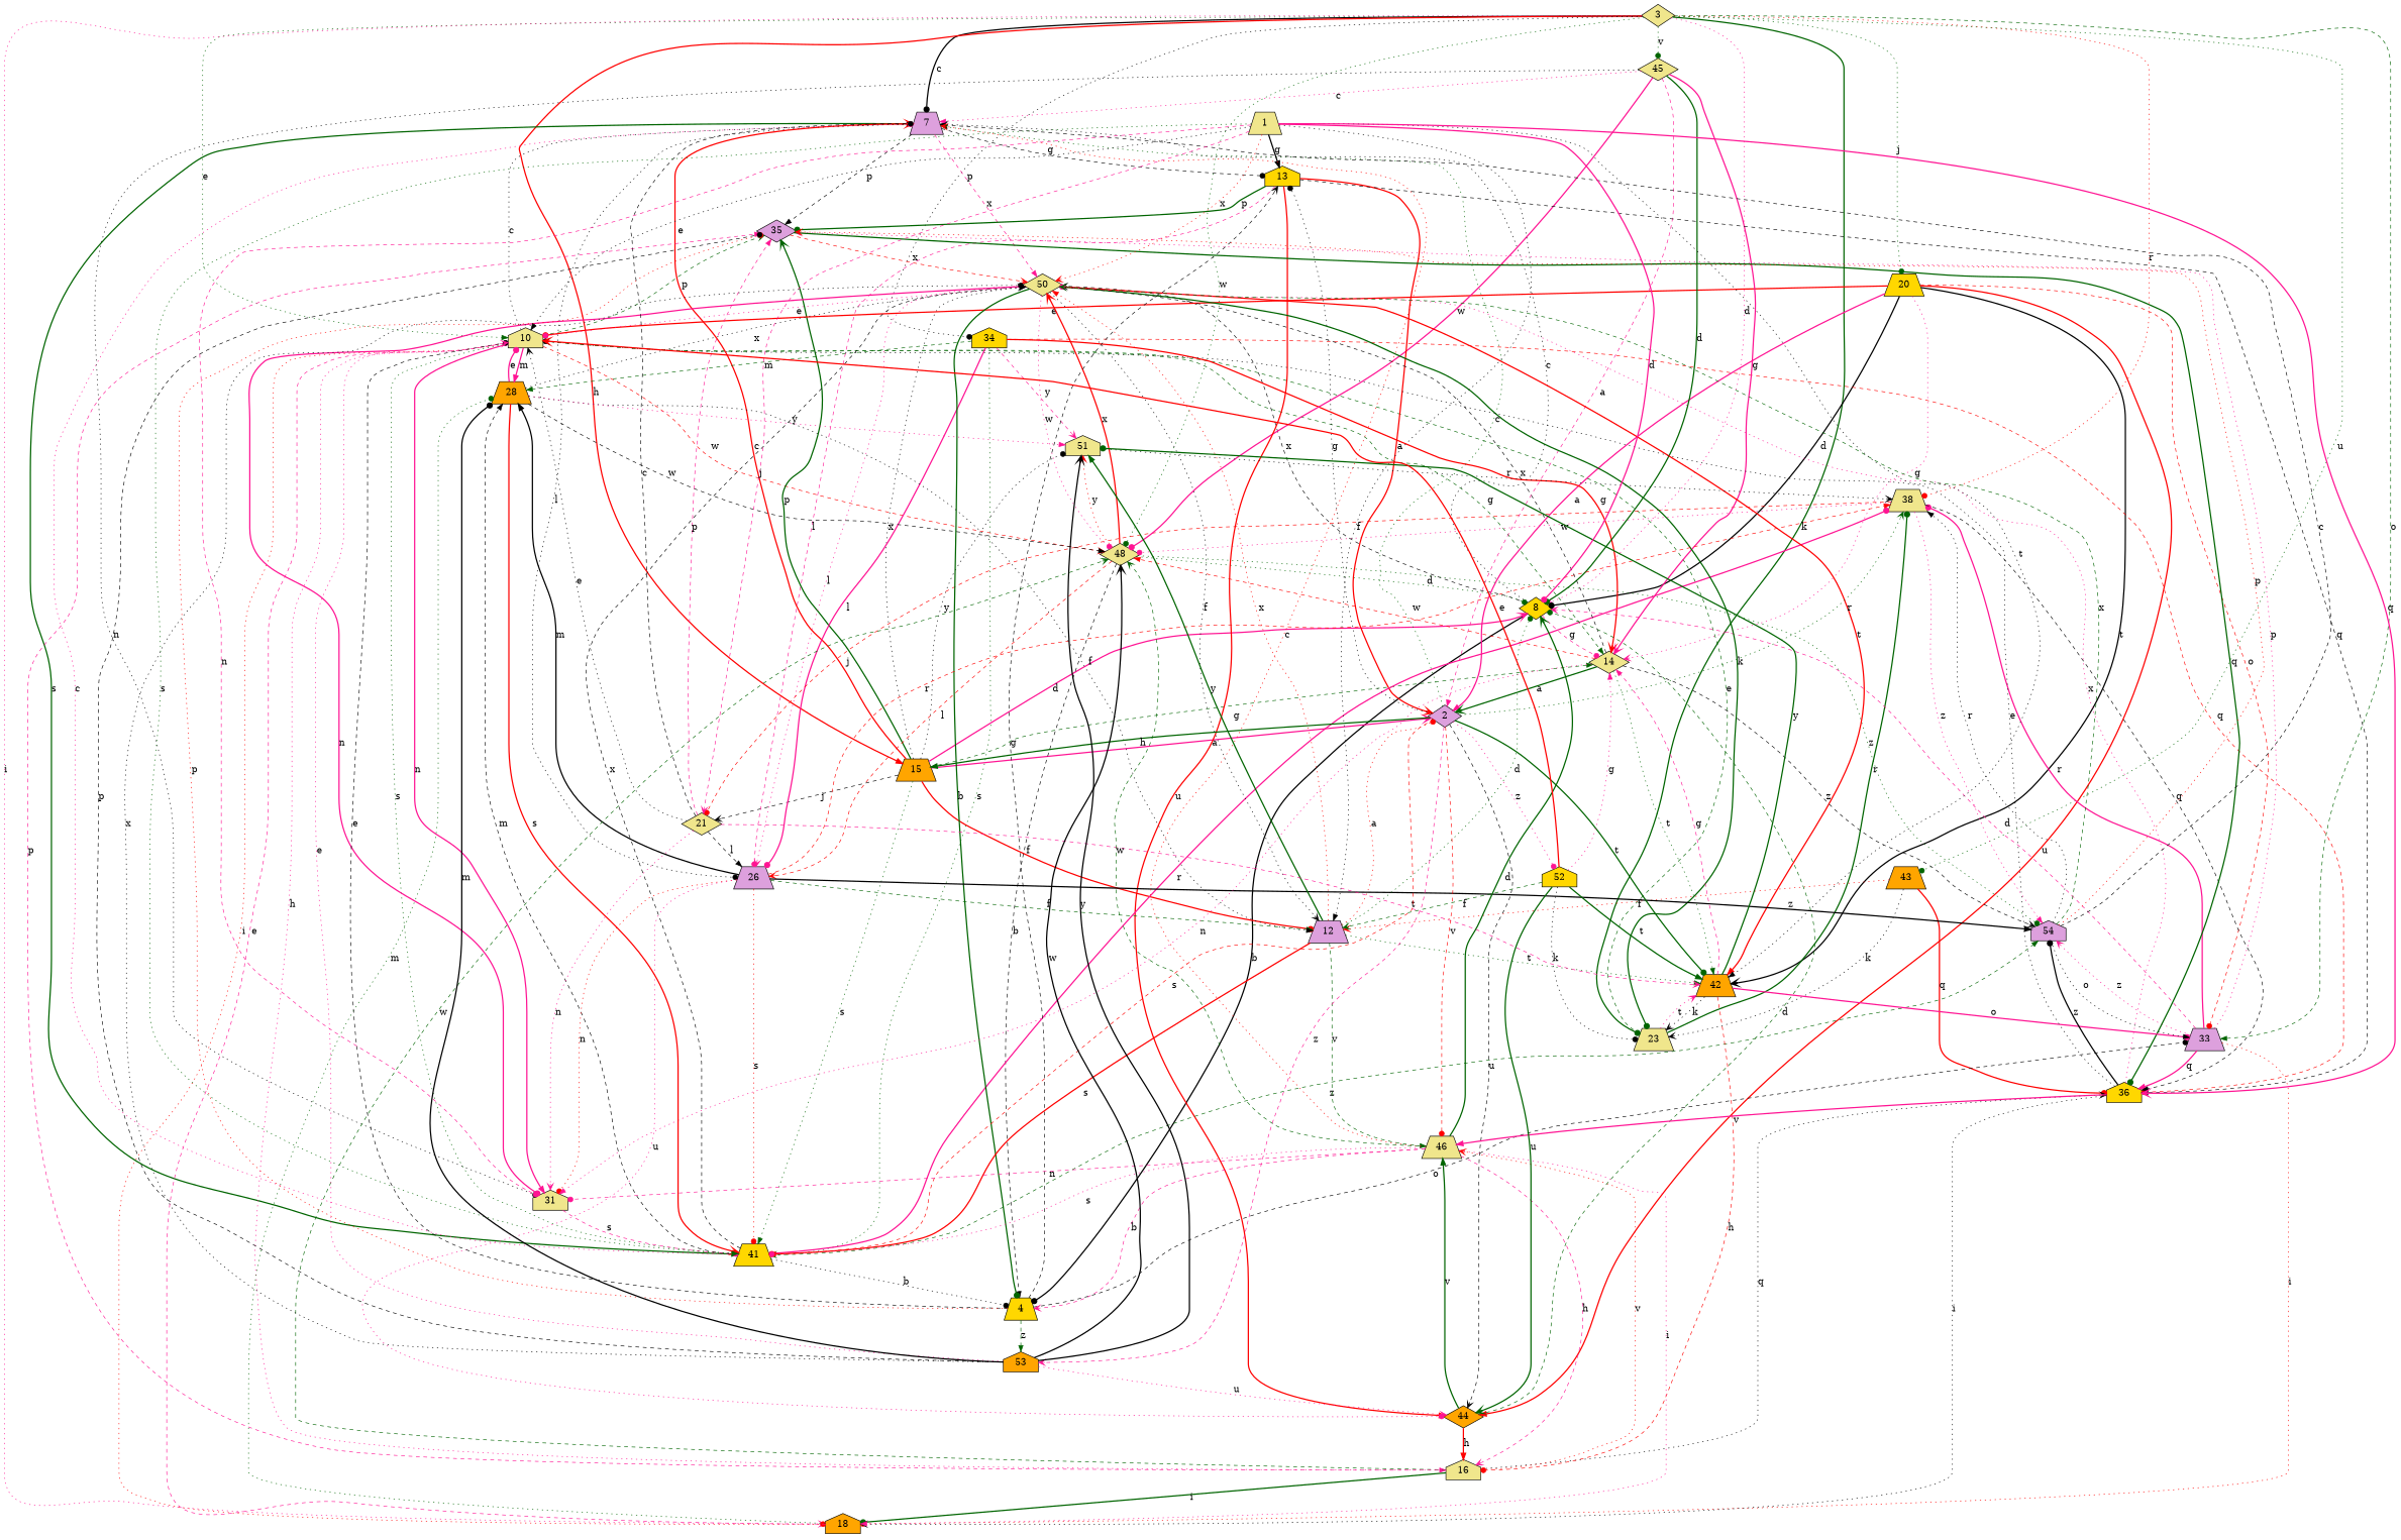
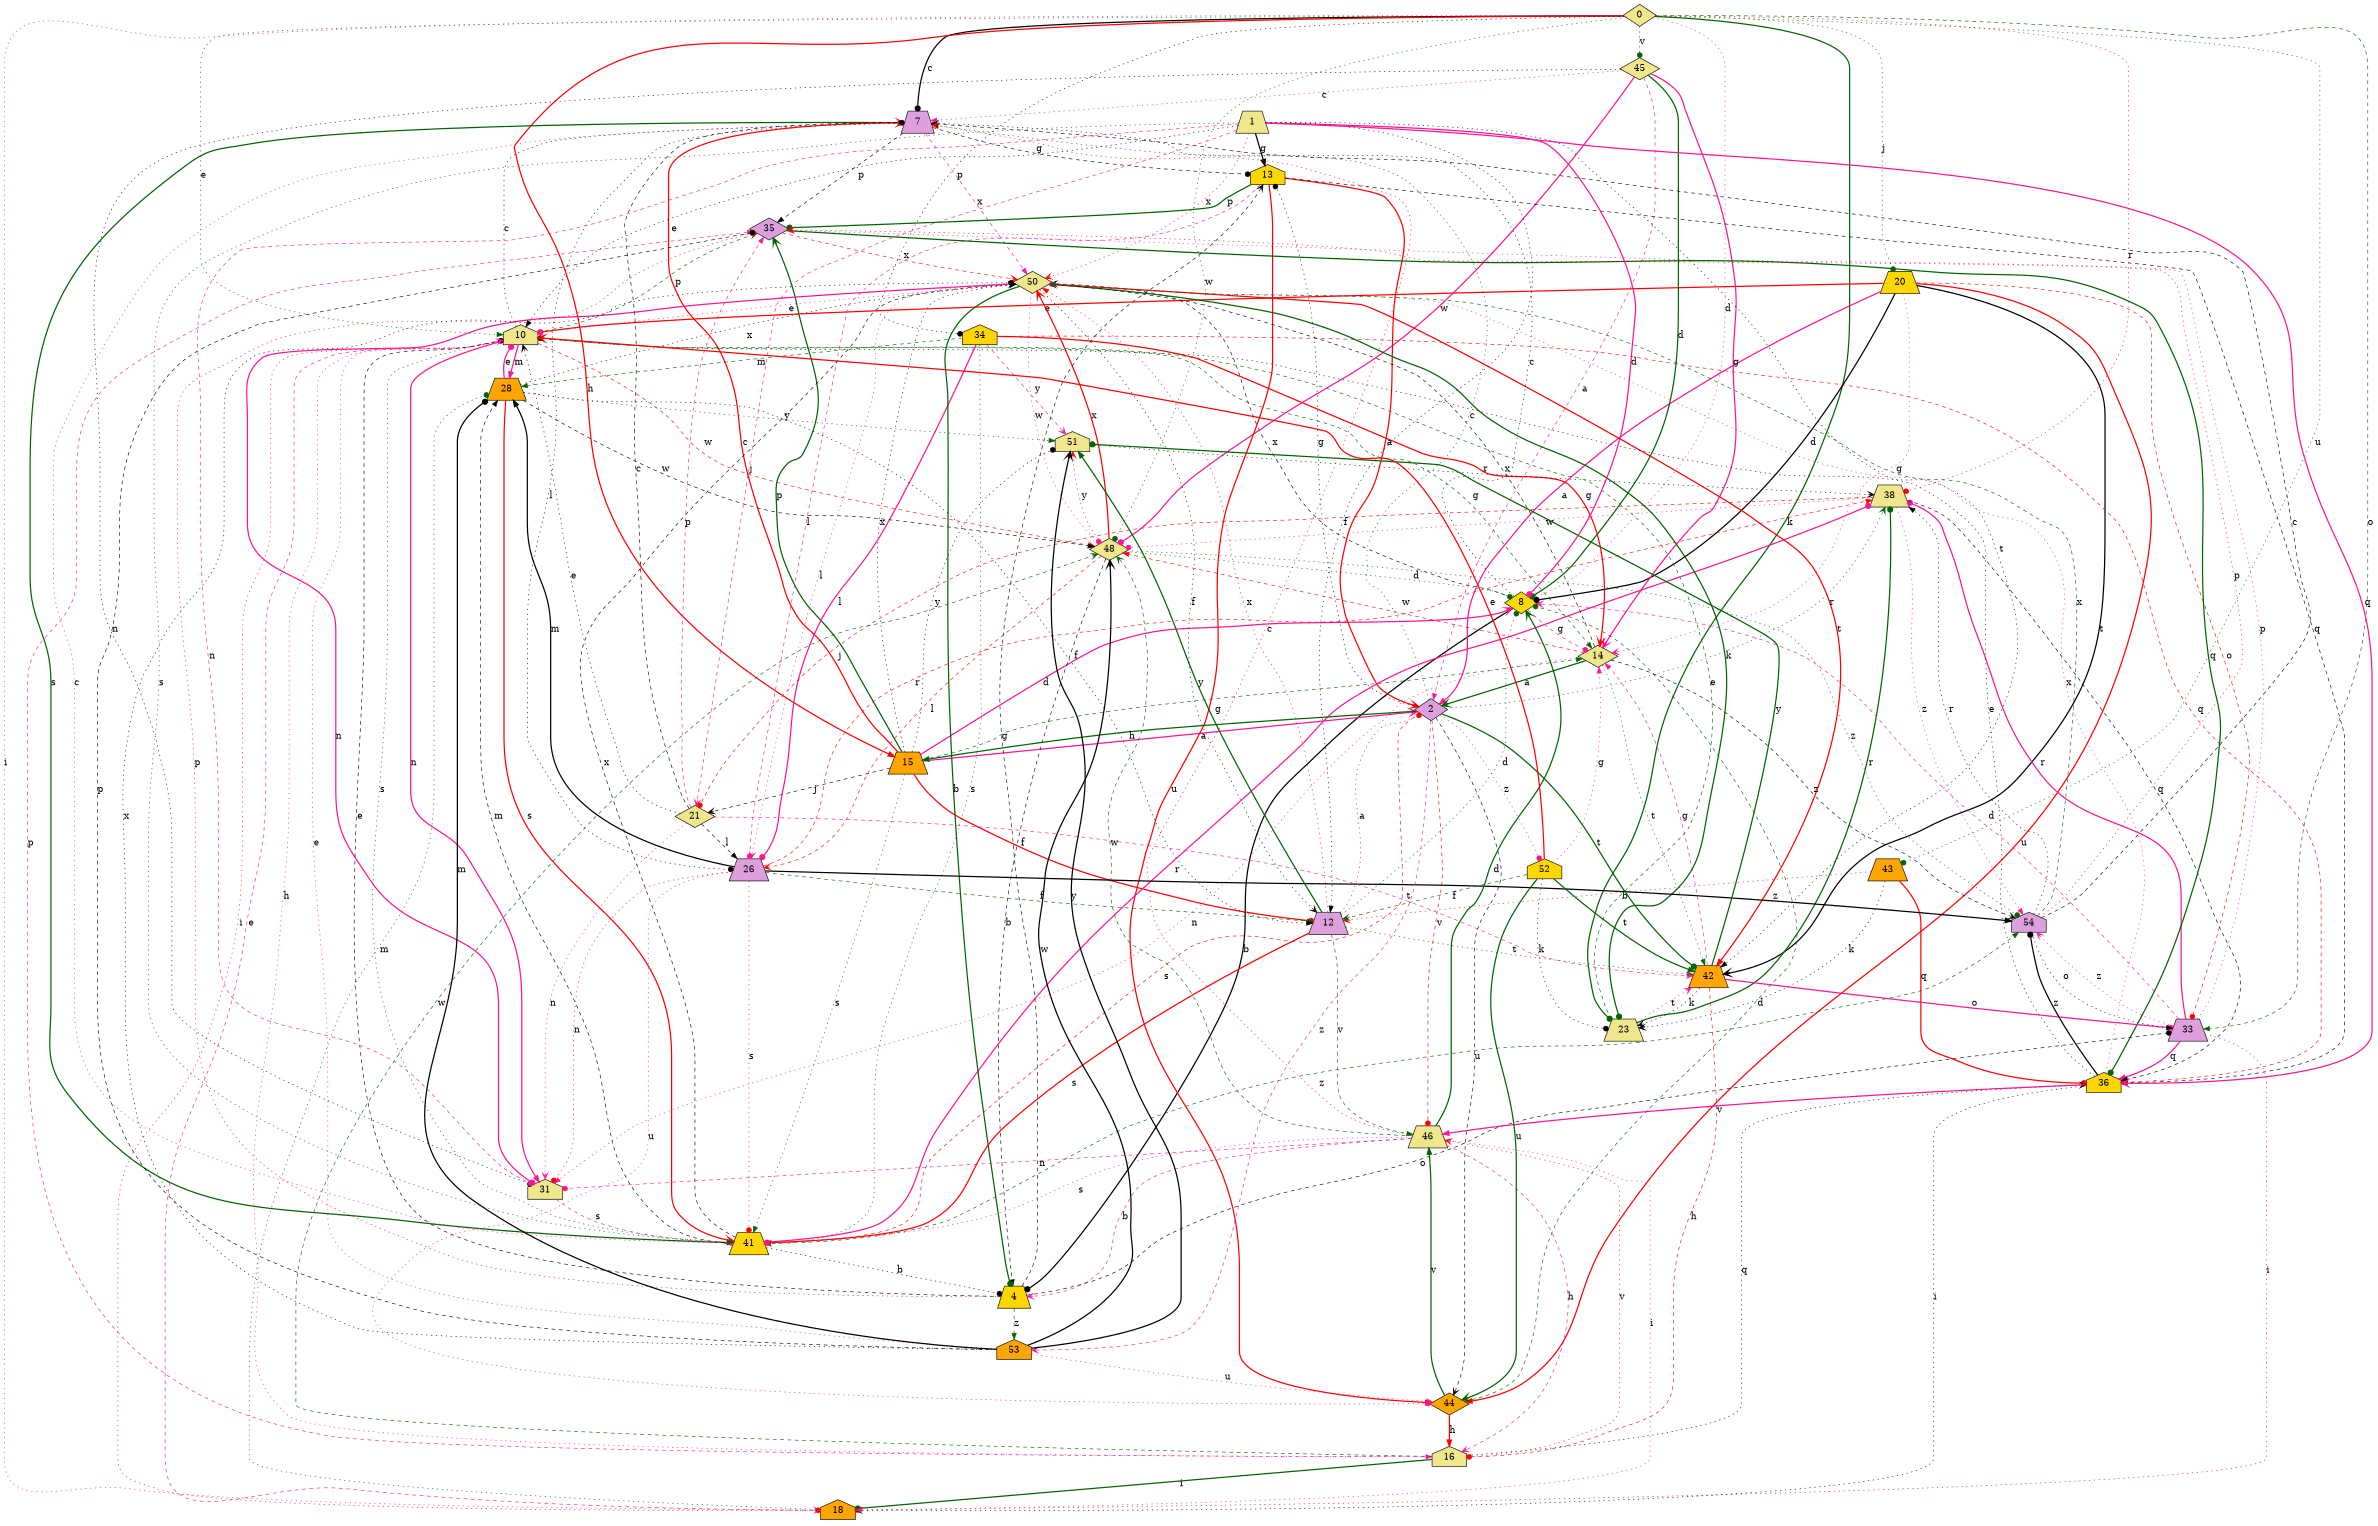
  strict digraph {
    fontname="DejaVu Serif"
    node [fillcolor=khaki fontname="DejaVu Serif" shape=trapezium style=filled]
    edge [arrowhead=dot color=deeppink fontname="DejaVu Serif" style=dotted]
-   0 [shape=diamond label=3]
+   0 [shape=diamond]
    7 [fillcolor=plum]
    8 [fillcolor=gold shape=diamond]
    10 [shape=house]
    15 [fillcolor=orange]
    18 [fillcolor=orange shape=house]
    20 [fillcolor=gold]
    23
    33 [fillcolor=plum]
    34 [fillcolor=gold shape=house]
    38
    43 [fillcolor=orange]
    45 [shape=diamond]
    48 [shape=diamond]
    13 [fillcolor=gold shape=house]
    41 [fillcolor=gold]
    50 [shape=diamond]
    35 [fillcolor=plum shape=diamond]
    26 [fillcolor=plum]
    4 [fillcolor=gold]
    14 [shape=diamond]
    31 [shape=house]
    16 [shape=house]
    28 [fillcolor=orange]
    12 [fillcolor=plum]
    21 [shape=diamond]
    2 [fillcolor=plum shape=diamond]
    51 [shape=house]
    42 [fillcolor=orange]
    44 [fillcolor=orange shape=diamond]
    36 [fillcolor=gold shape=house]
    54 [fillcolor=plum shape=house]
    1
    46
    52 [fillcolor=gold shape=house]
    53 [fillcolor=orange shape=house]
    0 -> 7 [color=black label=c style=bold]
    0 -> 8 [arrowhead=vee label=d]
    0 -> 10 [arrowhead=normal color=darkgreen label=e]
    0 -> 15 [arrowhead=normal color=red label=h style=bold]
    0 -> 18 [arrowhead=vee label=i]
    0 -> 20 [color=darkgreen label=j]
    0 -> 23 [color=darkgreen label=k style=bold]
    0 -> 33 [arrowhead=normal color=darkgreen label=o style=dashed]
    0 -> 34 [color=black label=p]
    0 -> 38 [color=red label=r]
    0 -> 43 [color=darkgreen label=u]
    0 -> 45 [color=darkgreen label=v]
    0 -> 48 [color=darkgreen label=w]
    7 -> 13 [color=black label=g style=dashed]
    7 -> 41 [arrowhead=normal color=darkgreen label=s style=bold]
    7 -> 50 [arrowhead=normal label=x style=dashed]
    7 -> 35 [arrowhead=normal color=black label=p style=dashed]
    7 -> 26 [color=black label=l]
    8 -> 7 [arrowhead=vee color=black label=c]
    8 -> 50 [arrowhead=vee color=black label=x style=dashed]
    8 -> 4 [color=black label=b style=bold]
    8 -> 14 [label=g style=dashed]
    10 -> 7 [arrowhead=normal color=black label=c]
    10 -> 18 [color=red label=i]
    10 -> 48 [arrowhead=vee color=red label=w style=dashed]
    10 -> 41 [color=darkgreen label=s]
    10 -> 35 [arrowhead=vee color=darkgreen label=p style=dashed]
    10 -> 14 [arrowhead=normal color=darkgreen label=g style=dashed]
    10 -> 31 [arrowhead=normal label=n style=bold]
    10 -> 16 [arrowhead=normal label=h]
    10 -> 28 [arrowhead=normal label=m style=bold]
    15 -> 7 [arrowhead=vee color=red label=c style=bold]
    15 -> 8 [arrowhead=vee label=d style=bold]
    15 -> 41 [arrowhead=normal color=darkgreen label=s]
    15 -> 50 [arrowhead=normal color=black label=x]
    15 -> 35 [arrowhead=vee color=darkgreen label=p style=bold]
    15 -> 14 [arrowhead=normal color=darkgreen label=g style=dashed]
    15 -> 12 [color=red label=f style=bold]
    15 -> 21 [arrowhead=vee color=black label=j style=dashed]
    15 -> 2 [arrowhead=vee label=a style=bold]
    15 -> 51 [color=black label=y]
    18 -> 10 [label=e style=dashed]
    18 -> 28 [color=darkgreen label=m]
    20 -> 8 [color=black label=d style=bold]
    20 -> 10 [color=red label=e style=bold]
    20 -> 33 [color=red label=o style=dashed]
    20 -> 14 [arrowhead=vee label=g]
    20 -> 2 [arrowhead=normal label=a style=bold]
    20 -> 42 [arrowhead=vee color=black label=t style=bold]
    20 -> 44 [arrowhead=normal color=red label=u style=bold]
    23 -> 10 [arrowhead=vee color=darkgreen label=e style=dashed]
    23 -> 38 [color=darkgreen label=r style=bold]
    23 -> 42 [arrowhead=vee label=t]
    33 -> 8 [arrowhead=vee label=d style=dashed]
    33 -> 18 [color=red label=i]
    33 -> 38 [label=r style=bold]
    33 -> 35 [arrowhead=vee label=p]
    33 -> 36 [arrowhead=normal label=q style=bold]
    33 -> 54 [arrowhead=vee label=z]
    34 -> 41 [arrowhead=vee color=darkgreen label=s]
    34 -> 26 [label=l style=bold]
    34 -> 14 [arrowhead=vee color=red label=g style=bold]
    34 -> 28 [arrowhead=normal color=darkgreen label=m style=dashed]
    34 -> 51 [arrowhead=vee label=y style=dashed]
    34 -> 36 [color=red label=q style=dashed]
    38 -> 48 [label=w]
    38 -> 21 [color=red label=j style=dashed]
    38 -> 36 [arrowhead=normal color=black label=q style=dashed]
    38 -> 54 [arrowhead=normal label=z]
    43 -> 23 [arrowhead=vee color=black label=k]
-   43 -> 12 [arrowhead=vee color=red label=f]
+   43 -> 12 [arrowhead=vee color=red label=b]
    43 -> 36 [color=red label=q style=bold]
    45 -> 7 [arrowhead=normal label=c]
    45 -> 8 [color=darkgreen label=d style=bold]
    45 -> 48 [label=w style=bold]
    45 -> 14 [arrowhead=vee label=g style=bold]
    45 -> 31 [color=black label=n]
    45 -> 2 [arrowhead=normal label=a style=dashed]
    48 -> 8 [color=darkgreen label=d]
    48 -> 50 [arrowhead=vee color=red label=x style=bold]
    48 -> 26 [arrowhead=vee color=red label=l style=dashed]
    48 -> 4 [arrowhead=normal color=black label=b style=dashed]
    48 -> 51 [arrowhead=vee color=red label=y]
    48 -> 54 [color=darkgreen label=z]
    13 -> 35 [color=darkgreen label=p style=bold]
    13 -> 26 [label=l style=dashed]
    13 -> 2 [arrowhead=vee color=red label=a style=bold]
    13 -> 44 [arrowhead=normal color=red label=u style=bold]
    13 -> 36 [arrowhead=normal color=black label=q style=dashed]
    41 -> 7 [label=c]
    41 -> 38 [label=r style=bold]
    41 -> 50 [arrowhead=vee color=black label=x style=dashed]
    41 -> 4 [color=black label=b]
    41 -> 28 [arrowhead=normal color=black label=m style=dashed]
    41 -> 54 [arrowhead=normal color=darkgreen label=z style=dashed]
    50 -> 10 [label=e]
    50 -> 23 [color=darkgreen label=k style=bold]
    50 -> 48 [label=w]
    50 -> 26 [arrowhead=vee label=l]
    50 -> 4 [color=darkgreen label=b style=bold]
    50 -> 31 [label=n style=bold]
    50 -> 12 [arrowhead=vee color=black label=f]
    50 -> 42 [arrowhead=normal color=red label=t style=bold]
    35 -> 50 [arrowhead=vee color=red label=x style=dashed]
    35 -> 36 [color=darkgreen label=q style=bold]
    26 -> 38 [arrowhead=normal color=red label=r style=dashed]
    26 -> 41 [color=red label=s]
    26 -> 31 [color=red label=n]
    26 -> 28 [arrowhead=normal color=black label=m style=bold]
    26 -> 12 [arrowhead=normal color=darkgreen label=f style=dashed]
    26 -> 44 [label=u]
    26 -> 54 [arrowhead=normal color=black label=z style=bold]
    4 -> 10 [color=black label=e style=dashed]
    4 -> 33 [color=black label=o style=dashed]
    4 -> 13 [arrowhead=vee color=black label=g style=dashed]
    4 -> 35 [color=red label=p]
    4 -> 53 [arrowhead=normal color=darkgreen label=z style=dashed]
    14 -> 48 [arrowhead=normal color=red label=w style=dashed]
    14 -> 50 [arrowhead=vee color=black label=x style=dashed]
    14 -> 31 [arrowhead=normal label=n]
    14 -> 2 [arrowhead=vee color=darkgreen label=a style=bold]
    14 -> 42 [arrowhead=normal color=darkgreen label=t]
    14 -> 54 [arrowhead=vee color=black label=z style=dashed]
    31 -> 41 [label=s style=dashed]
    16 -> 18 [color=darkgreen label=i style=bold]
    16 -> 48 [arrowhead=vee color=darkgreen label=w style=dashed]
    16 -> 35 [arrowhead=normal label=p style=dashed]
    16 -> 36 [arrowhead=vee color=black label=q]
    16 -> 46 [arrowhead=vee color=red label=v]
    28 -> 10 [label=e style=bold]
    28 -> 48 [arrowhead=normal color=black label=w style=dashed]
    28 -> 41 [arrowhead=vee color=red label=s style=bold]
    28 -> 50 [arrowhead=vee color=black label=x]
    28 -> 12 [arrowhead=normal color=black label=f]
-   28 -> 51 [arrowhead=normal label=y]
+   28 -> 51 [arrowhead=normal color=darkgreen label=y]
    12 -> 8 [color=darkgreen label=d]
    12 -> 41 [color=red label=s style=bold]
    12 -> 50 [arrowhead=normal color=red label=x]
    12 -> 2 [color=red label=a]
    12 -> 51 [arrowhead=normal color=darkgreen label=y style=bold]
    12 -> 42 [arrowhead=normal color=darkgreen label=t]
    12 -> 46 [arrowhead=normal color=darkgreen label=v style=dashed]
    21 -> 7 [color=black label=c style=dashed]
    21 -> 10 [arrowhead=vee color=black label=e]
    21 -> 35 [arrowhead=normal label=p style=dashed]
    21 -> 26 [arrowhead=normal color=black label=l style=dashed]
    21 -> 31 [arrowhead=vee label=n]
    21 -> 42 [arrowhead=vee label=t style=dashed]
    2 -> 7 [arrowhead=normal color=darkgreen label=c]
    2 -> 15 [arrowhead=normal color=darkgreen label=h style=bold]
    2 -> 38 [arrowhead=vee color=darkgreen label=r]
    2 -> 13 [color=black label=g]
    2 -> 41 [arrowhead=normal color=red label=s style=dashed]
    2 -> 42 [color=darkgreen label=t style=bold]
    2 -> 44 [arrowhead=vee color=black label=u style=dashed]
    2 -> 46 [color=red label=v style=dashed]
    2 -> 52 [label=z]
    2 -> 53 [arrowhead=vee label=z style=dashed]
    51 -> 38 [arrowhead=vee color=black label=r]
    42 -> 23 [arrowhead=vee color=black label=k]
    42 -> 33 [label=o style=bold]
    42 -> 14 [arrowhead=normal label=g style=dashed]
    42 -> 16 [color=red label=h style=dashed]
    42 -> 51 [color=darkgreen label=y style=bold]
    44 -> 8 [color=darkgreen label=d style=dashed]
    44 -> 16 [arrowhead=normal color=red label=h style=bold]
    44 -> 46 [arrowhead=normal color=darkgreen label=v style=bold]
    36 -> 10 [color=black label=e]
    36 -> 18 [arrowhead=vee color=black label=i]
    36 -> 50 [label=x]
    36 -> 54 [color=black label=z style=bold]
    36 -> 46 [arrowhead=normal label=v style=bold]
    54 -> 7 [arrowhead=vee color=black label=c style=dashed]
    54 -> 33 [arrowhead=normal color=black label=o]
    54 -> 38 [arrowhead=normal color=black label=r]
    54 -> 50 [arrowhead=vee color=darkgreen label=x style=dashed]
    54 -> 35 [arrowhead=vee color=red label=p]
    1 -> 8 [label=d style=bold]
    1 -> 10 [arrowhead=normal color=black label=e]
    1 -> 13 [arrowhead=normal color=black label=g style=bold]
    1 -> 41 [arrowhead=normal color=darkgreen label=s]
    1 -> 50 [arrowhead=vee color=red label=x]
    1 -> 31 [label=n style=dashed]
    1 -> 12 [arrowhead=normal color=black label=f]
    1 -> 21 [arrowhead=vee label=j style=dashed]
    1 -> 42 [arrowhead=normal color=black label=t]
    1 -> 36 [arrowhead=vee label=q style=bold]
    46 -> 7 [arrowhead=vee color=red label=c]
    46 -> 8 [arrowhead=vee color=darkgreen label=d style=bold]
    46 -> 18 [arrowhead=normal label=i]
    46 -> 48 [arrowhead=vee color=darkgreen label=w style=dashed]
    46 -> 41 [label=s]
    46 -> 4 [arrowhead=vee label=b style=dashed]
    46 -> 31 [label=n style=dashed]
    46 -> 16 [arrowhead=vee label=h style=dashed]
    52 -> 10 [arrowhead=vee color=red label=e style=bold]
    52 -> 23 [color=black label=k]
    52 -> 14 [arrowhead=normal label=g]
    52 -> 12 [arrowhead=vee color=darkgreen label=f style=dashed]
    52 -> 42 [arrowhead=normal color=darkgreen label=t style=bold]
    52 -> 44 [arrowhead=vee color=darkgreen label=u style=bold]
    53 -> 10 [arrowhead=vee label=e]
    53 -> 48 [arrowhead=vee color=black label=w style=bold]
    53 -> 50 [color=black label=x]
    53 -> 35 [color=black label=p style=dashed]
    53 -> 28 [color=black label=m style=bold]
    53 -> 51 [arrowhead=vee color=black label=y style=bold]
    53 -> 44 [arrowhead=vee label=u]
  }
